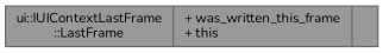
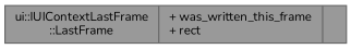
  digraph {
    rankdir=LR
    fontname=Nunito
-   n1 [color=gray40 fillcolor=grey60 fontcolor=black fontname=Nunito fontsize=10 height=0.2 label="{ui::IUIContextLastFrame\l::LastFrame\n|+ was_written_this_frame\l+ this\l|}" shape=record style=filled width=0.4]
+   n1 [color=gray40 fillcolor=grey60 fontcolor=black fontname=Nunito fontsize=10 height=0.2 label="{ui::IUIContextLastFrame\l::LastFrame\n|+ was_written_this_frame\l+ rect\l|}" shape=record style=filled width=0.4]
  }
